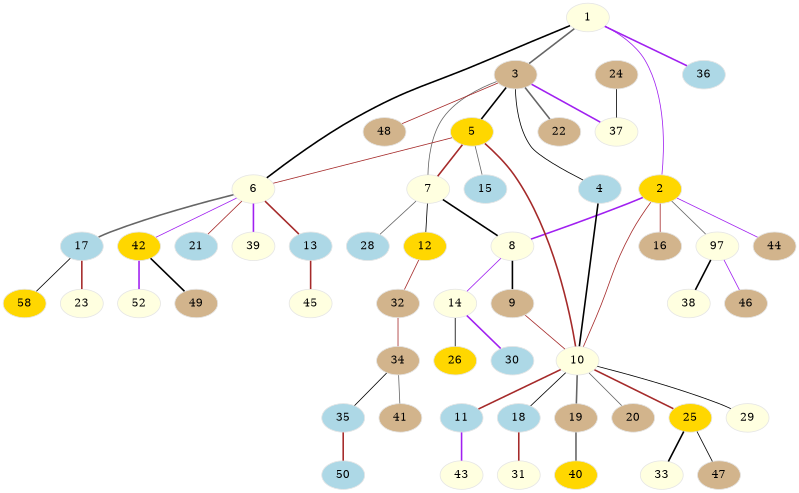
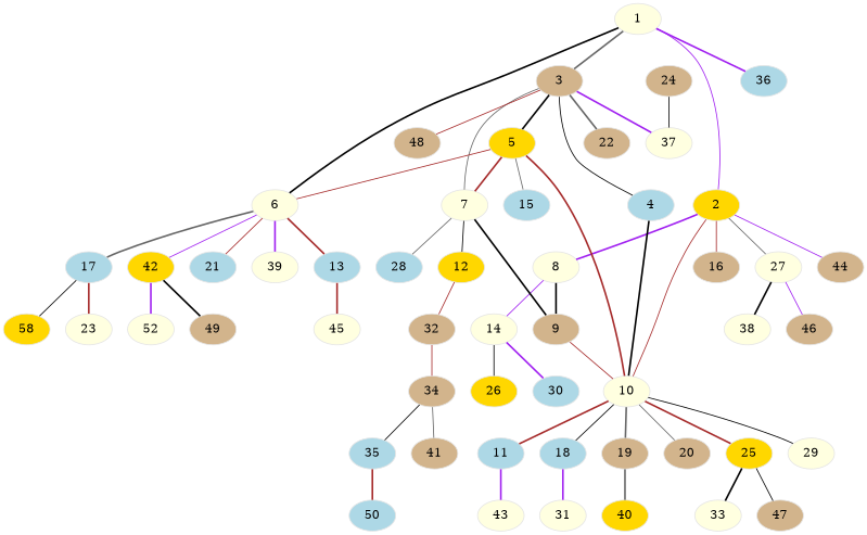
  graph {
    node [color=gray90 fillcolor=lightyellow style=filled]
    edge [color=black style=bold]
    2 [fillcolor=gold]
    1
    3 [fillcolor=tan]
    6
    36 [fillcolor=lightblue]
    8
    10
    16 [fillcolor=tan]
-   27 [label=97]
+   27
    44 [fillcolor=tan]
    4 [fillcolor=lightblue]
    5 [fillcolor=gold]
    7
    22 [fillcolor=tan]
    48 [fillcolor=tan]
    37
    13 [fillcolor=lightblue]
    17 [fillcolor=lightblue]
    21 [fillcolor=lightblue]
    39
    42 [fillcolor=gold]
    9 [fillcolor=tan]
    14
    11 [fillcolor=lightblue]
    18 [fillcolor=lightblue]
    19 [fillcolor=tan]
    20 [fillcolor=tan]
    25 [fillcolor=gold]
    29
    38
    46 [fillcolor=tan]
    15 [fillcolor=lightblue]
    12 [fillcolor=gold]
    28 [fillcolor=lightblue]
    24 [fillcolor=tan]
    45
    23
    n38 [fillcolor=gold label=58]
    49 [fillcolor=tan]
    52
    32 [fillcolor=tan]
    26 [fillcolor=gold]
    30 [fillcolor=lightblue]
    43
    31
    40 [fillcolor=gold]
    33
    47 [fillcolor=tan]
    34 [fillcolor=tan]
    35 [fillcolor=lightblue]
    41 [fillcolor=tan]
    50 [fillcolor=lightblue]
    2 -- 8 [color=purple]
    2 -- 10 [color=brown style=solid]
    2 -- 16 [color=brown style=solid]
    2 -- 27 [color=gray40 style=solid]
    2 -- 44 [color=purple style=solid]
    1 -- 2 [color=purple style=solid]
    1 -- 3 [color=gray40]
    1 -- 6
    1 -- 36 [color=purple]
    3 -- 4 [style=solid]
    3 -- 5
    3 -- 7 [color=gray40 style=solid]
    3 -- 22 [color=gray40]
    3 -- 48 [color=brown style=solid]
    3 -- 37 [color=purple]
    6 -- 13 [color=brown]
    6 -- 17 [color=gray40]
    6 -- 21 [color=brown style=solid]
    6 -- 39 [color=purple]
    6 -- 42 [color=purple style=solid]
    8 -- 9
    8 -- 14 [color=purple style=solid]
    10 -- 11 [color=brown]
    10 -- 18 [style=solid]
    10 -- 19 [color=gray40]
    10 -- 20 [color=gray40 style=solid]
    10 -- 25 [color=brown]
    10 -- 29 [style=solid]
    27 -- 38
    27 -- 46 [color=purple style=solid]
    4 -- 10
    5 -- 6 [color=brown style=solid]
    5 -- 10 [color=brown]
    5 -- 7 [color=brown]
    5 -- 15 [color=gray40 style=solid]
-   7 -- 8
+   7 -- 9
    7 -- 12 [style=solid]
    7 -- 28 [color=gray40 style=solid]
    13 -- 45 [color=brown]
    17 -- 23 [color=brown]
    17 -- n38 [style=solid]
    42 -- 49
    42 -- 52 [color=purple]
    9 -- 10 [color=brown style=solid]
    14 -- 26 [style=solid]
    14 -- 30 [color=purple]
    11 -- 43 [color=purple]
-   18 -- 31 [color=brown]
+   18 -- 31 [color=purple]
    19 -- 40 [color=gray40]
    25 -- 33
    25 -- 47 [style=solid]
    12 -- 32 [color=brown style=solid]
    24 -- 37 [style=solid]
    32 -- 34 [color=brown style=solid]
    34 -- 35 [style=solid]
    34 -- 41 [color=gray40 style=solid]
    35 -- 50 [color=brown]
  }
